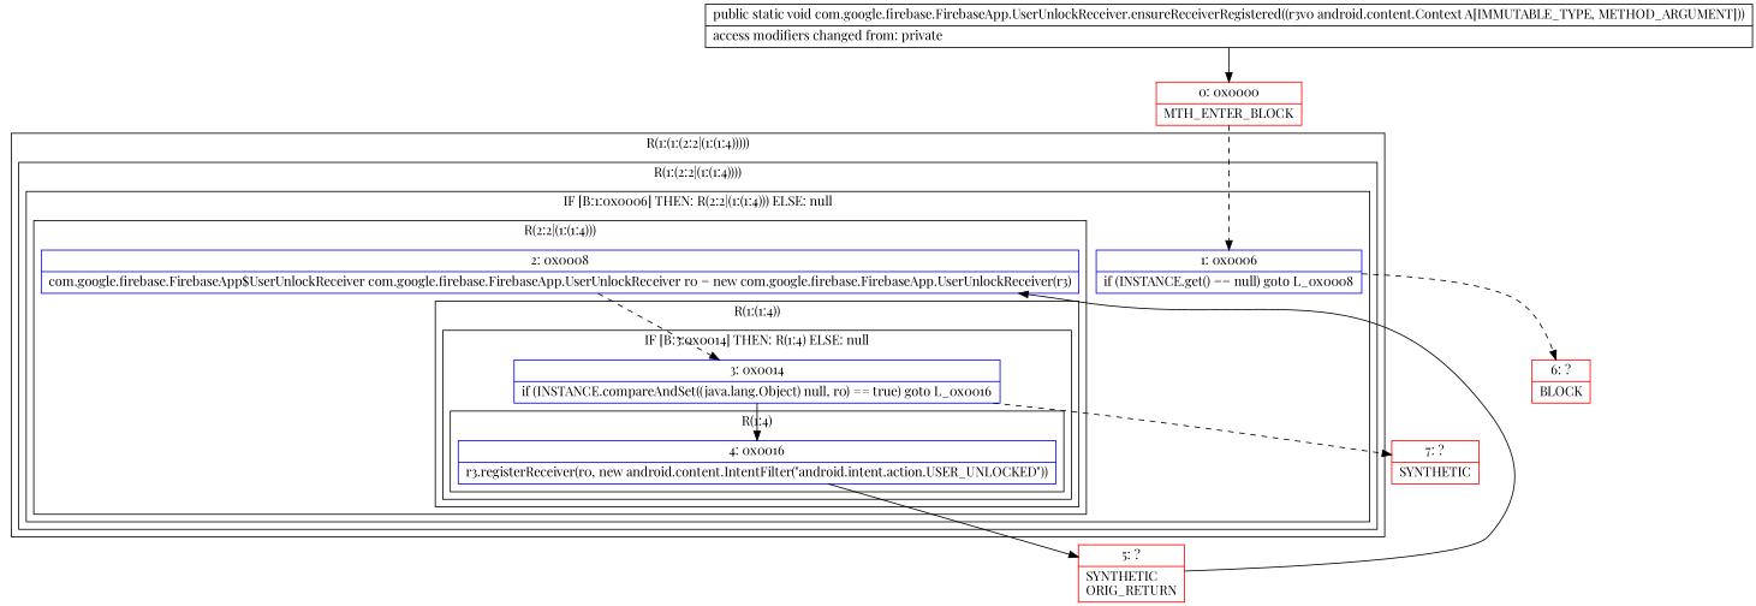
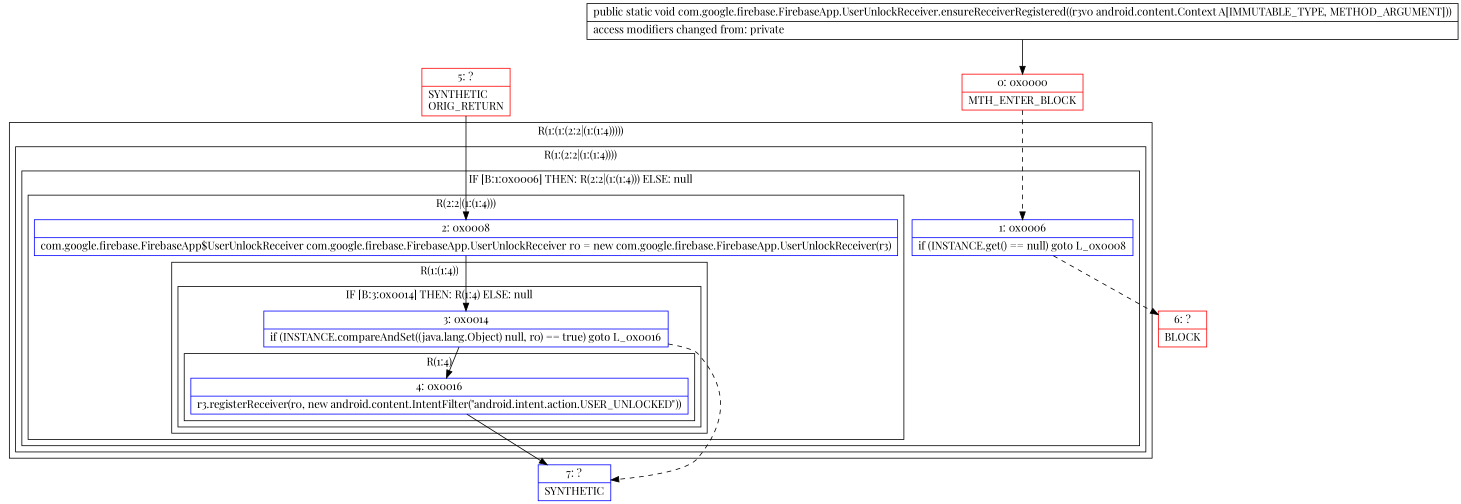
  digraph {
    fontname="Playfair Display"
    node [color=blue fontname="Playfair Display" shape=record]
    edge [fontname="Playfair Display"]
    n1 [label="{4\:\ 0x0016|r3.registerReceiver(r0, new android.content.IntentFilter(\"android.intent.action.USER_UNLOCKED\"))\l}"]
    n2 [label="{3\:\ 0x0014|if (INSTANCE.compareAndSet((java.lang.Object) null, r0) == true) goto L_0x0016\l}"]
    n3 [label="{2\:\ 0x0008|com.google.firebase.FirebaseApp$UserUnlockReceiver com.google.firebase.FirebaseApp.UserUnlockReceiver r0 = new com.google.firebase.FirebaseApp.UserUnlockReceiver(r3)\l}"]
    n4 [label="{1\:\ 0x0006|if (INSTANCE.get() == null) goto L_0x0008\l}"]
    n5 [color=red label="{5\:\ ?|SYNTHETIC\lORIG_RETURN\l}"]
-   n6 [color=red label="{7\:\ ?|SYNTHETIC\l}"]
+   n6 [label="{7\:\ ?|SYNTHETIC\l}"]
    n7 [color=red label="{6\:\ ?|BLOCK\l}"]
    n8 [color=red label="{0\:\ 0x0000|MTH_ENTER_BLOCK\l}"]
    n9 [label="{public static void com.google.firebase.FirebaseApp.UserUnlockReceiver.ensureReceiverRegistered((r3v0 android.content.Context A[IMMUTABLE_TYPE, METHOD_ARGUMENT]))  | access modifiers changed from: private\l}" color=""]
    subgraph cluster_1 {
      label="R(1:(1:(2:2|(1:(1:4)))))"
      subgraph cluster_2 {
        label="R(1:(2:2|(1:(1:4))))"
        subgraph cluster_3 {
          label="IF [B:1:0x0006] THEN: R(2:2|(1:(1:4))) ELSE: null"
          n4
          subgraph cluster_4 {
            label="R(2:2|(1:(1:4)))"
            n3
            subgraph cluster_5 {
              label="R(1:(1:4))"
              subgraph cluster_6 {
                label="IF [B:3:0x0014] THEN: R(1:4) ELSE: null"
                n2
                subgraph cluster_7 {
                  label="R(1:4)"
                  n1
                }
              }
            }
          }
        }
      }
    }
-   n1 -> n5
+   n1 -> n6
    n2 -> n1
    n2 -> n6 [style=dashed]
-   n3 -> n2 [style=dashed]
+   n3 -> n2
    n4 -> n7 [style=dashed]
    n5 -> n3
    n8 -> n4 [style=dashed]
    n9 -> n8
  }
